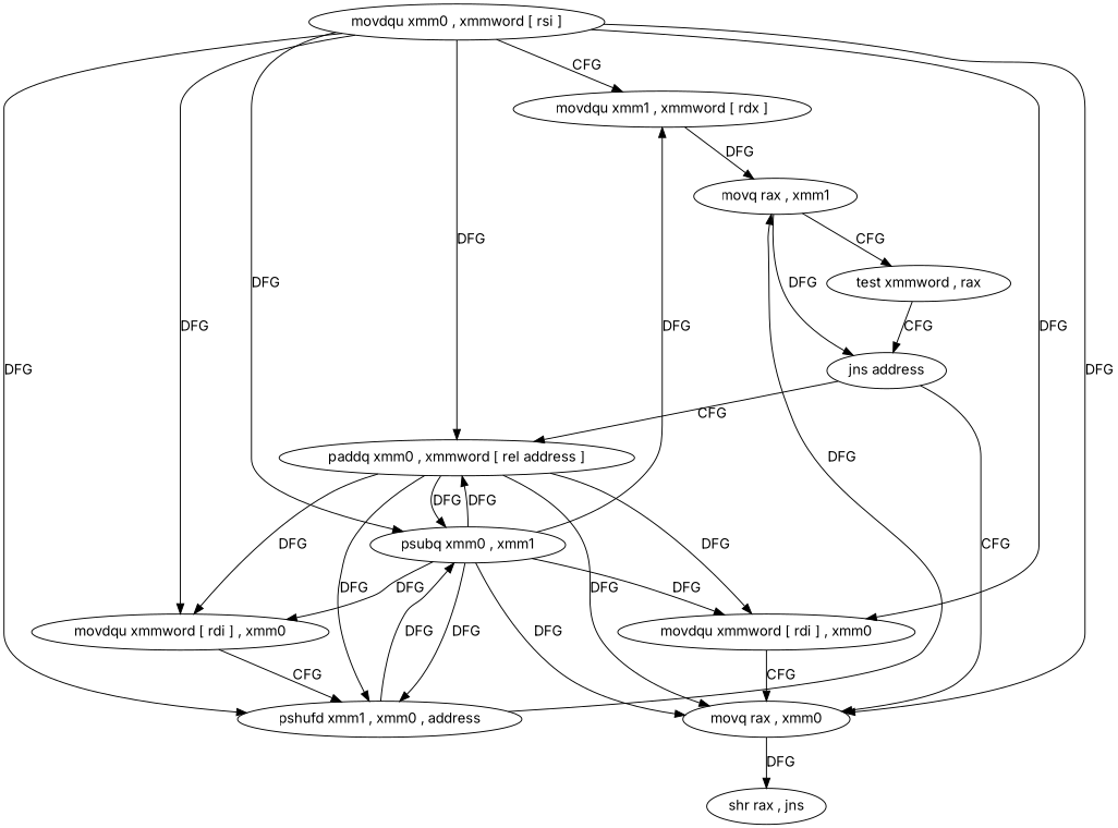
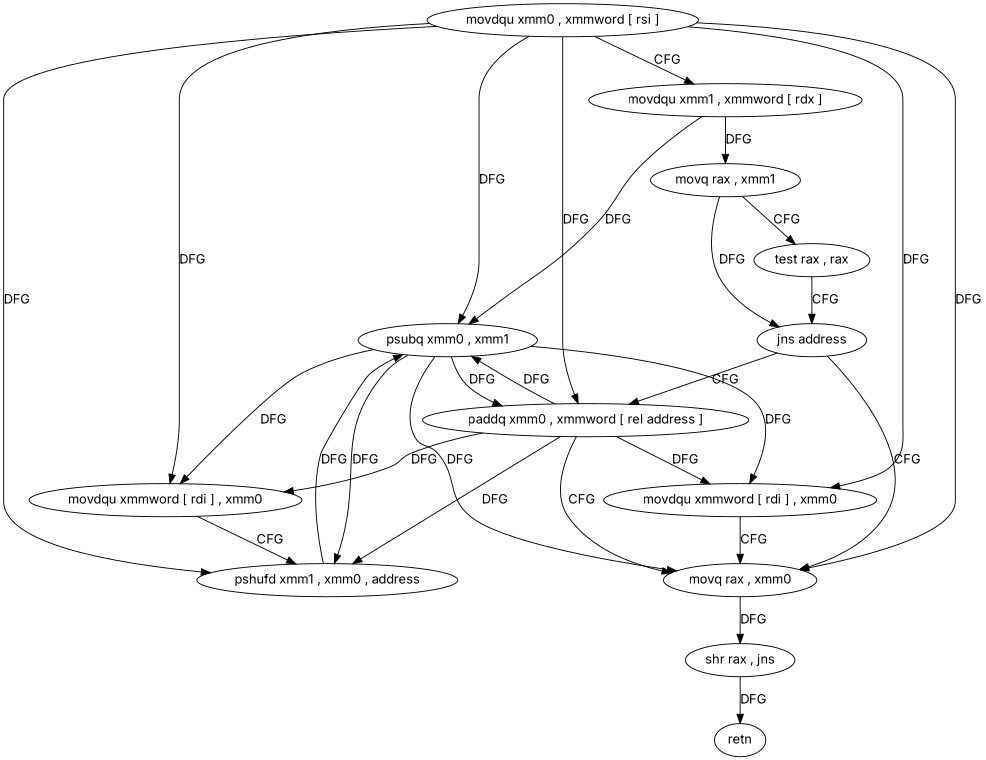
  digraph {
    fontname=Inter
    node [fontname=Inter]
    edge [fontname=Inter]
    n1 [label="movdqu xmm0 , xmmword [ rsi ]"]
    n2 [label="movdqu xmm1 , xmmword [ rdx ]"]
    n3 [label="psubq xmm0 , xmm1"]
    n4 [label="movdqu xmmword [ rdi ] , xmm0"]
    n5 [label="pshufd xmm1 , xmm0 , address"]
    n6 [label="movq rax , xmm0"]
    n7 [label="paddq xmm0 , xmmword [ rel address ]"]
    n8 [label="movdqu xmmword [ rdi ] , xmm0"]
    n9 [label="movq rax , xmm1"]
    n10 [label="shr rax , jns"]
-   n11 [label="test xmmword , rax"]
+   n11 [label="test rax , rax"]
    n12 [label="jns address"]
+   n13 [label=retn]
    n1 -> n2 [label=CFG]
    n1 -> n3 [label=DFG]
    n1 -> n4 [label=DFG]
    n1 -> n5 [label=DFG]
    n1 -> n6 [label=DFG]
    n1 -> n7 [label=DFG]
    n1 -> n8 [label=DFG]
-   n3 -> n2 [label=DFG]
+   n2 -> n3 [label=DFG]
    n2 -> n9 [label=DFG]
    n3 -> n4 [label=DFG]
    n3 -> n5 [label=DFG]
    n3 -> n6 [label=DFG]
    n3 -> n7 [label=DFG]
    n3 -> n8 [label=DFG]
    n4 -> n5 [label=CFG]
    n5 -> n3 [label=DFG]
-   n5 -> n9 [label=DFG]
    n6 -> n10 [label=DFG]
    n7 -> n3 [label=DFG]
    n7 -> n4 [label=DFG]
    n7 -> n5 [label=DFG]
-   n7 -> n6 [label=DFG]
+   n7 -> n6 [label=CFG]
    n7 -> n8 [label=DFG]
    n8 -> n6 [label=CFG]
    n9 -> n11 [label=CFG]
    n9 -> n12 [label=DFG]
+   n10 -> n13 [label=DFG]
    n11 -> n12 [label=CFG]
    n12 -> n6 [label=CFG]
    n12 -> n7 [label=CFG]
  }
